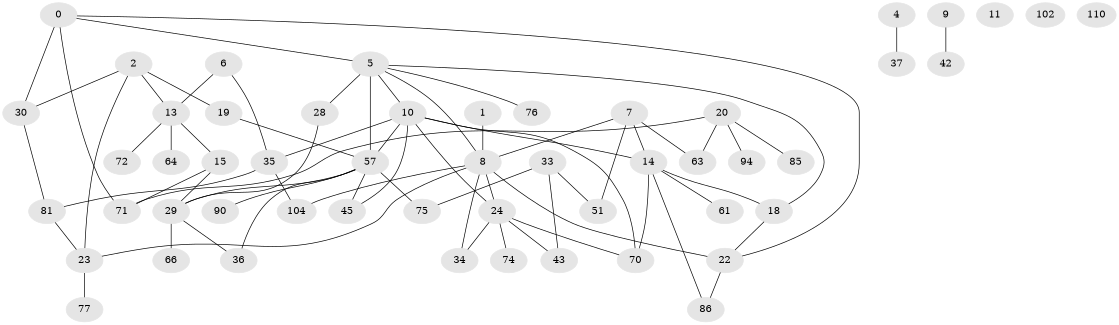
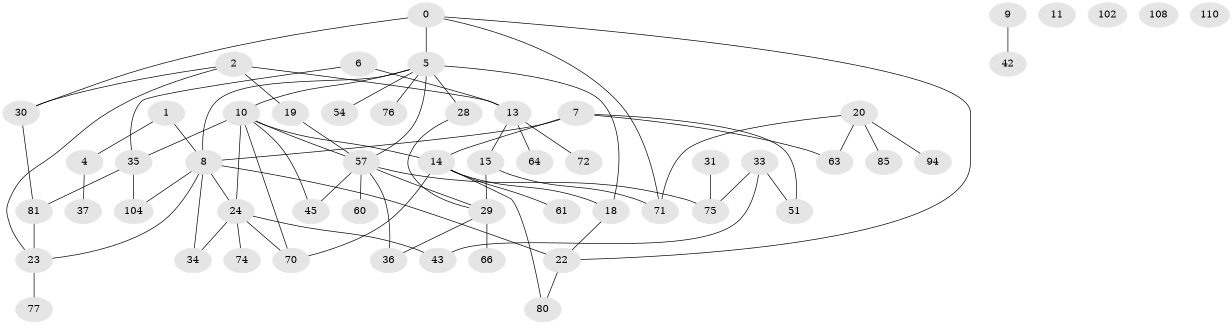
  graph {
    node [color=gray90 style=filled]
    1 [super="+98"]
    4 [super="+39"]
    8 [super="+17+49+95"]
    37
    23
    22 [super="+89"]
    24 [super="+53"]
    34
    104
    2 [super="+79"]
    13 [super="+21+38+55"]
    19 [super="+78"]
    30 [super="+84"]
    15 [super="+100+67"]
    64
    72
    n17 [label=57 super="+82+101+46"]
    77 [super="+107+83"]
    81 [super="+91"]
    n20 [label=0 super="+16"]
    5 [super="+59+48+25"]
    71
    10 [super="+62+93+87+12"]
    18 [super="+52+111+40"]
    28
+   54
    76
-   86
+   86 [label=80]
    35 [super="+68"]
    14 [super="+44+26"]
    45
    70 [super="+90+96"]
    29 [super="+88"]
    36
-   60 [label=90]
+   60
    75
    6 [super="+97"]
    7 [super="+57+50+73"]
    51 [super="+56"]
    63
    61
    43
    74
    42 [super="+105+65"]
    9
    11
    66
    20 [super="+80"]
    85
    94
+   31
    33 [super="+69"]
    102
+   108
    110
+   1 -- 4
    1 -- 8
    4 -- 37
    8 -- 23
    8 -- 22 [weight=2]
    8 -- 24
    8 -- 34
    8 -- 104
    23 -- 77
    22 -- 86
    24 -- 34
    24 -- 70
    24 -- 43
    24 -- 74
    2 -- 23
    2 -- 13
    2 -- 19
    2 -- 30
    13 -- 15
    13 -- 64
    13 -- 72
    19 -- n17
    30 -- 81
    15 -- 71
    15 -- 29
    n17 -- 45
    n17 -- 29
    n17 -- 36
    n17 -- 60
    n17 -- 75
    81 -- 23
    n20 -- 22
    n20 -- 30 [weight=2]
    n20 -- 5
    n20 -- 71
    5 -- 8
    5 -- n17 [weight=3]
    5 -- 10
    5 -- 18
    5 -- 28
+   5 -- 54
    5 -- 76
    10 -- 24
    10 -- n17
    10 -- 35
    10 -- 14
    10 -- 45
    10 -- 70
    18 -- 22
    28 -- 29
    35 -- 104
    35 -- 81
    14 -- 18
    14 -- 86
    14 -- 70
    14 -- 61
    29 -- 36
    29 -- 66
    6 -- 13
    6 -- 35
    7 -- 8
    7 -- 14
    7 -- 51
    7 -- 63
    9 -- 42
    20 -- 71
    20 -- 63
    20 -- 85
    20 -- 94
+   31 -- 75
    33 -- 75
    33 -- 51
    33 -- 43
  }
